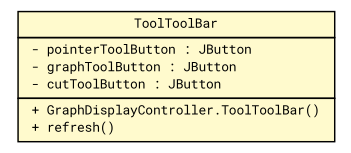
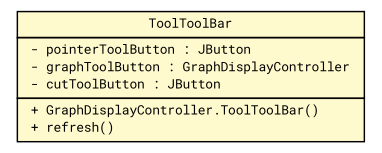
  digraph {
    nodesep=0.25
    ranksep=0.5
    fontname="Roboto Mono"
-   n1 [fontcolor=black fontname="Roboto Mono" fontsize=9.0 label=<<table title="pfc.controllers.GraphDisplayController.ToolToolBar" border="0" cellborder="1" cellspacing="0" cellpadding="2" port="p" bgcolor="lemonChiffon" href="./GraphDisplayController.ToolToolBar.html"> 		<tr><td><table border="0" cellspacing="0" cellpadding="1"> <tr><td align="center" balign="center"> ToolToolBar </td></tr> 		</table></td></tr> 		<tr><td><table border="0" cellspacing="0" cellpadding="1"> <tr><td align="left" balign="left"> - pointerToolButton : JButton </td></tr> <tr><td align="left" balign="left"> - graphToolButton : JButton </td></tr> <tr><td align="left" balign="left"> - cutToolButton : JButton </td></tr> 		</table></td></tr> 		<tr><td><table border="0" cellspacing="0" cellpadding="1"> <tr><td align="left" balign="left"> + GraphDisplayController.ToolToolBar() </td></tr> <tr><td align="left" balign="left"> + refresh() </td></tr> 		</table></td></tr> 		</table>> shape=plaintext]
+   n1 [fontcolor=black fontname="Roboto Mono" fontsize=9.0 label=<<table title="pfc.controllers.GraphDisplayController.ToolToolBar" border="0" cellborder="1" cellspacing="0" cellpadding="2" port="p" bgcolor="lemonChiffon" href="./GraphDisplayController.ToolToolBar.html"> 		<tr><td><table border="0" cellspacing="0" cellpadding="1"> <tr><td align="center" balign="center"> ToolToolBar </td></tr> 		</table></td></tr> 		<tr><td><table border="0" cellspacing="0" cellpadding="1"> <tr><td align="left" balign="left"> - pointerToolButton : JButton </td></tr> <tr><td align="left" balign="left"> - graphToolButton : GraphDisplayController </td></tr> <tr><td align="left" balign="left"> - cutToolButton : JButton </td></tr> 		</table></td></tr> 		<tr><td><table border="0" cellspacing="0" cellpadding="1"> <tr><td align="left" balign="left"> + GraphDisplayController.ToolToolBar() </td></tr> <tr><td align="left" balign="left"> + refresh() </td></tr> 		</table></td></tr> 		</table>> shape=plaintext]
  }
